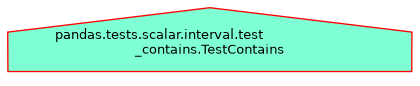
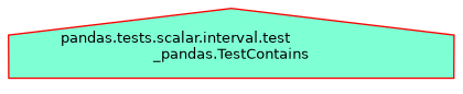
  digraph {
    rankdir=LR
-   n1 [color=red fillcolor=aquamarine fontname=Helvetica fontsize=10 height=0.2 label="pandas.tests.scalar.interval.test\l_contains.TestContains" shape=house style=filled width=0.4]
+   n1 [color=red fillcolor=aquamarine fontname=Helvetica fontsize=10 height=0.2 label="pandas.tests.scalar.interval.test\l_pandas.TestContains" shape=house style=filled width=0.4]
  }
